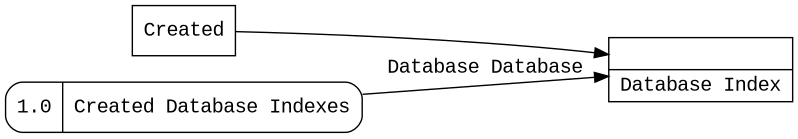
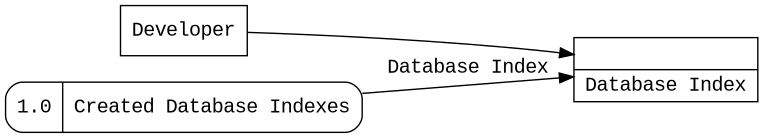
  digraph {
    fontname="Liberation Mono"
    rankdir=LR
    node [fontname="Liberation Mono"]
    edge [fontname="Liberation Mono"]
    n1 [label="<f0>  |<f1> Database Index " shape=record]
-   n2 [label=Created shape=box]
+   n2 [label=Developer shape=box]
    n3 [label="{<f0> 1.0|<f1> Created Database Indexes }" shape=Mrecord]
    n2 -> n1
-   n3 -> n1 [label="Database Database"]
+   n3 -> n1 [label="Database Index"]
  }
